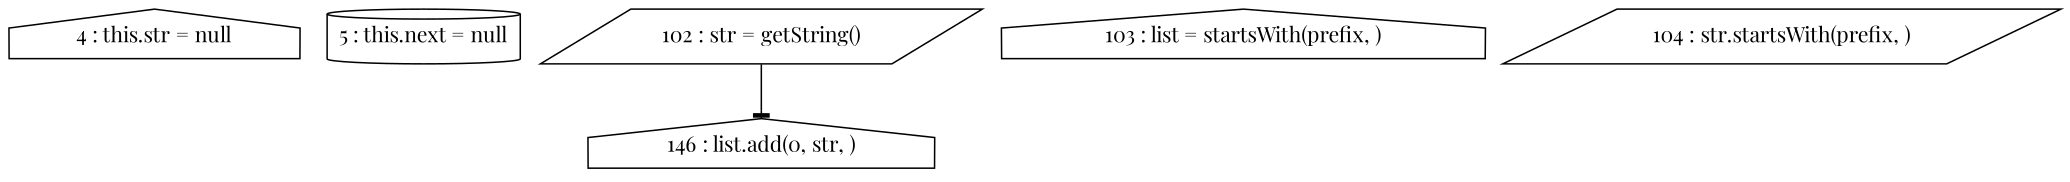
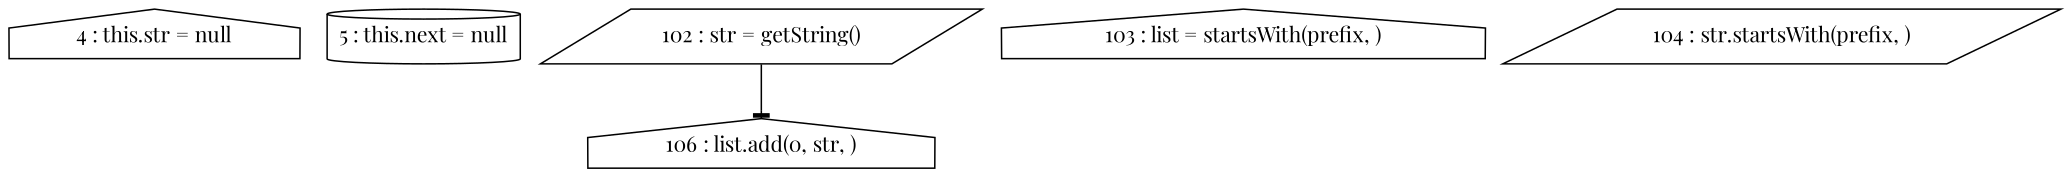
  digraph {
    fontname="Playfair Display"
    node [shape=house fontname="Playfair Display"]
    "4 : this.str = null"
    "5 : this.next = null" [shape=cylinder]
    "102 : str = getString()" [shape=parallelogram]
-   "106 : list.add(0, str, )" [label="146 : list.add(0, str, )"]
+   "106 : list.add(0, str, )"
    "103 : list = startsWith(prefix, )"
    "104 : str.startsWith(prefix, )" [shape=parallelogram]
    "102 : str = getString()" -> "106 : list.add(0, str, )" [style=solid arrowhead=tee fontname="Playfair Display"]
  }
